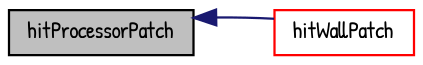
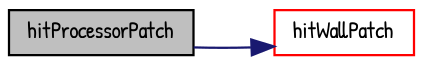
  digraph {
    rankdir=LR
    fontname="Patrick Hand"
    node [fontname="Patrick Hand" fontsize=10 shape=record]
    n1 [color=black fillcolor=grey75 fontcolor=black height=0.2 label=hitProcessorPatch style=filled width=0.4]
    n2 [color=red height=0.2 label=hitWallPatch width=0.4]
-   n2 -> n1 [color=midnightblue fontname="Patrick Hand" fontsize=10 labelfontname=FreeSans labelfontsize=10 style=solid]
+   n1 -> n2 [color=midnightblue fontname="Patrick Hand" fontsize=10 labelfontname=FreeSans labelfontsize=10 style=solid]
  }
